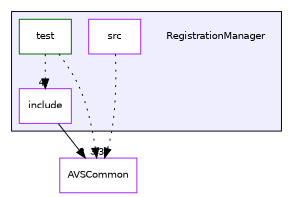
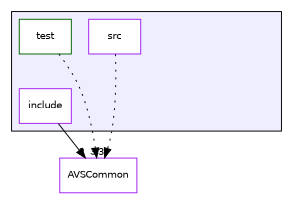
  digraph {
    compound=true
    node [color=purple fontname=Helvetica fontsize=10 shape=box fillcolor=white style=filled]
    edge [headlabel=3 labeldistance=1.5 labelfontname=Helvetica labelfontsize=10 style=dotted]
-   n1 [label=RegistrationManager shape=plaintext fillcolor="" style=""]
    n2 [label=include]
    n3 [label=src]
    n4 [color=darkgreen label=test]
    n5 [label=AVSCommon]
    subgraph cluster_1 {
      bgcolor="#eeeeff"
      pencolor=black
-     n1
      n2
      n3
      n4
    }
    n2 -> n5 [style=solid]
    n3 -> n5
-   n4 -> n2 [headlabel=4]
    n4 -> n5
  }
